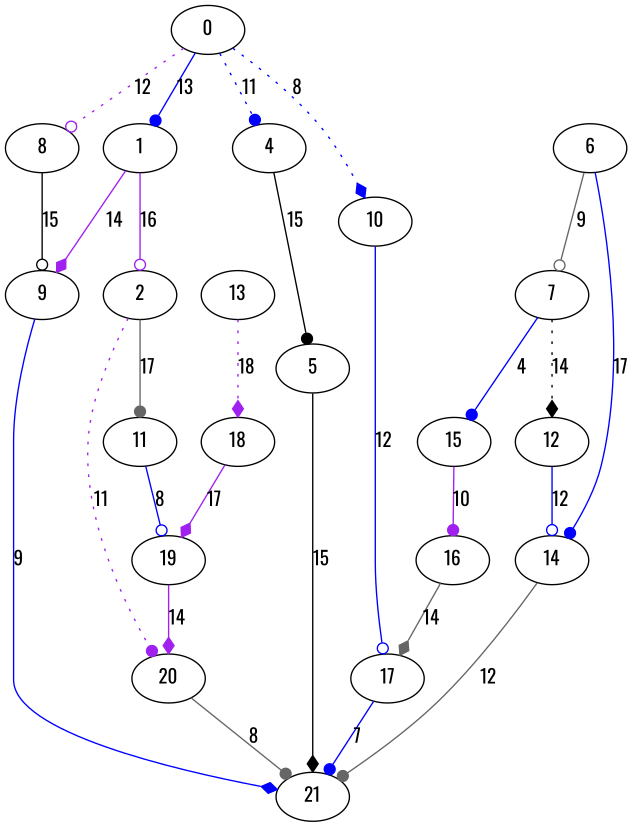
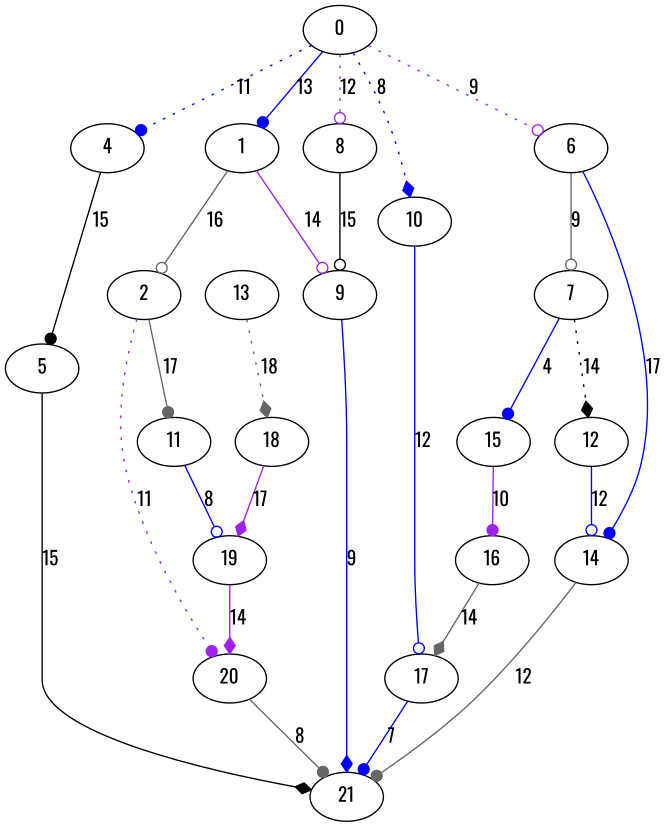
  digraph {
    fontname=Oswald
    node [fontname=Oswald]
    edge [arrowhead=dot color=blue fontname=Oswald style=solid]
    0
    1
    4
    6
    8
    10
    2
    9
    5
    7
    14
    17
    11
    20
    21
    12
    15
    19
    13
    18
    16
    0 -> 1 [label=13]
    0 -> 4 [label=11 style=dotted]
+   0 -> 6 [arrowhead=odot color=purple label=9 style=dotted]
    0 -> 8 [arrowhead=odot color=purple label=12 style=dotted]
    0 -> 10 [arrowhead=diamond label=8 style=dotted]
-   1 -> 2 [arrowhead=odot color=purple label=16]
-   1 -> 9 [arrowhead=diamond color=purple label=14]
+   1 -> 2 [arrowhead=odot color=gray40 label=16]
+   1 -> 9 [arrowhead=odot color=purple label=14]
    4 -> 5 [color=black label=15]
    6 -> 7 [arrowhead=odot color=gray40 label=9]
    6 -> 14 [label=17]
    8 -> 9 [arrowhead=odot color=black label=15]
    10 -> 17 [arrowhead=odot label=12]
    2 -> 11 [color=gray40 label=17]
    2 -> 20 [color=purple label=11 style=dotted]
    9 -> 21 [arrowhead=diamond label=9]
    5 -> 21 [arrowhead=diamond color=black label=15]
    7 -> 12 [arrowhead=diamond color=black label=14 style=dotted]
    7 -> 15 [label=4]
    14 -> 21 [color=gray40 label=12]
    17 -> 21 [label=7]
    11 -> 19 [arrowhead=odot label=8]
    20 -> 21 [color=gray40 label=8]
    12 -> 14 [arrowhead=odot label=12]
    15 -> 16 [color=purple label=10]
    19 -> 20 [arrowhead=diamond color=purple label=14]
-   13 -> 18 [arrowhead=diamond color=purple label=18 style=dotted]
+   13 -> 18 [arrowhead=diamond color=gray40 label=18 style=dotted]
    18 -> 19 [arrowhead=diamond color=purple label=17]
    16 -> 17 [arrowhead=diamond color=gray40 label=14]
  }
